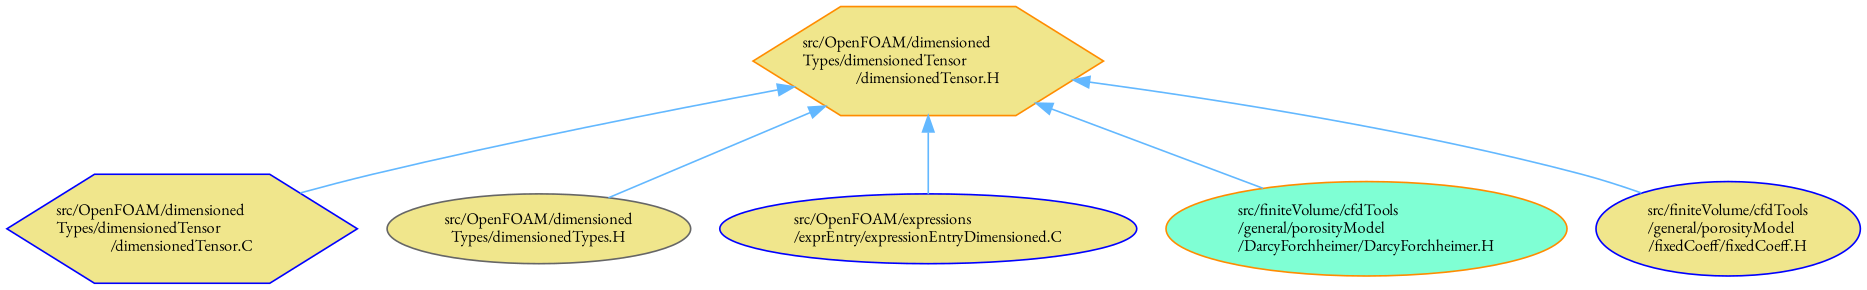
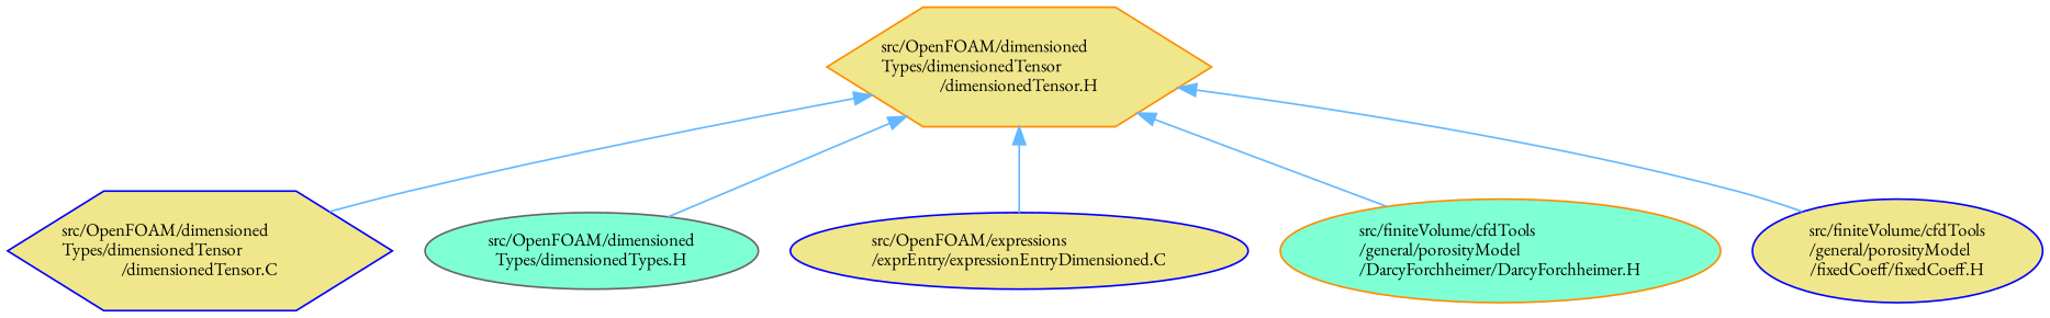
  digraph {
    fontname="EB Garamond"
    node [color=blue fillcolor=khaki fontname="EB Garamond" fontsize=10 shape=ellipse style=filled]
    edge [color=steelblue1 dir=back fontname="EB Garamond" fontsize=10 labelfontname=Helvetica labelfontsize=10 style=solid]
    n1 [color=darkorange fontcolor=black height=0.2 label="src/OpenFOAM/dimensioned\lTypes/dimensionedTensor\l/dimensionedTensor.H" shape=hexagon width=0.4]
    n2 [height=0.2 label="src/OpenFOAM/dimensioned\lTypes/dimensionedTensor\l/dimensionedTensor.C" shape=hexagon width=0.4]
-   n3 [color=gray40 height=0.2 label="src/OpenFOAM/dimensioned\lTypes/dimensionedTypes.H" width=0.4]
+   n3 [color=gray40 fillcolor=aquamarine height=0.2 label="src/OpenFOAM/dimensioned\lTypes/dimensionedTypes.H" width=0.4]
    n4 [height=0.2 label="src/OpenFOAM/expressions\l/exprEntry/expressionEntryDimensioned.C" width=0.4]
    n5 [color=darkorange fillcolor=aquamarine height=0.2 label="src/finiteVolume/cfdTools\l/general/porosityModel\l/DarcyForchheimer/DarcyForchheimer.H" width=0.4]
    n6 [height=0.2 label="src/finiteVolume/cfdTools\l/general/porosityModel\l/fixedCoeff/fixedCoeff.H" width=0.4]
    n1 -> n2
    n1 -> n3
    n1 -> n4
    n1 -> n5
    n1 -> n6
  }
